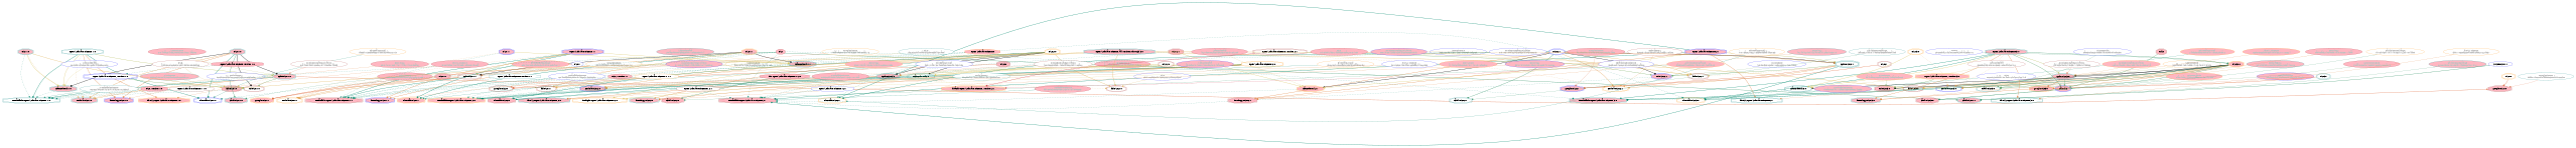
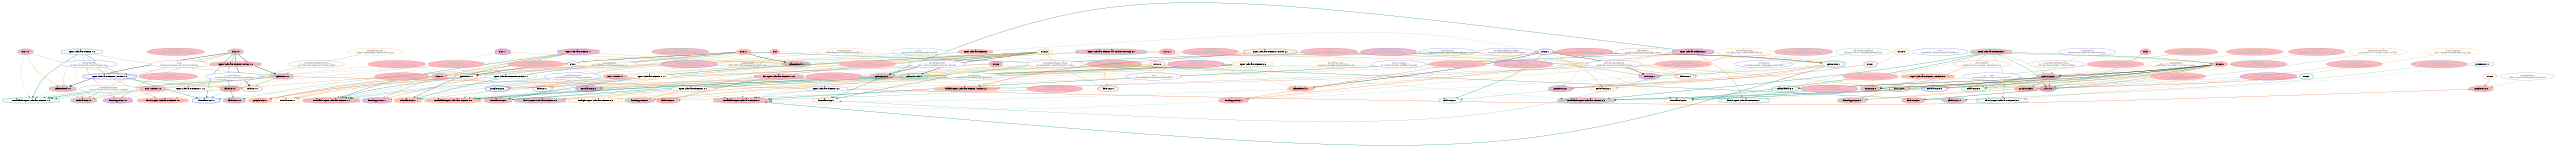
  strict digraph {
    splines=curved
    node [color=brown fillcolor=lightpink shape=doubleoctagon style=filled]
    edge [arrowhead=box color="#00876c" weight=0.5 style=bold]
    n1 [fontcolor=gray label="SPDXLicense\n67e4baa234b5529ed6be01b9214fa39c" shape=ellipse]
    n2 [color=teal label="spdx:OSL-1.0"]
    n3 [fillcolor=white label="osi:OSL-1.0"]
    n4 [label="google:OSL10"]
    n5 [color=teal label="Fedora:OSL-1.0"]
    n6 [label="fsf:OSL-1.0"]
    n7 [color=teal fillcolor=white label="metaeffekt:Open Software License 1.0"]
    n8 [color=teal label="OSL-1.0"]
    n9 [color=blue fillcolor=white label="BlueOak:OSL-1.0"]
    n10 [color=teal label="scancode:osl-1.0"]
    n11 [color=blue label="fossology:OSL-1.0"]
    n12 [color=teal label="cavil:OSL-1.0"]
    n13 [color=teal fillcolor=white label="Open Software License 1.0"]
    n14 [color=darkorange label="ifrOSS:Open Software License 1.0"]
    n15 [color=darkorange fillcolor=white fontcolor=gray label="SPDXLicense\nfb62cd464d3e498c5f8db514f27a71c9" shape=ellipse]
    n16 [fillcolor=white label="spdx:OSL-1.1"]
    n17 [color=darkorange label="google:OSL11"]
    n18 [color=darkorange fillcolor=white label="Fedora:OSL-1-1"]
    n19 [fillcolor=white label="fsf:OSL-1.1"]
    n20 [label="metaeffekt:Open Software License 1.1"]
    n21 [color=darkorange label="OSL-1.1"]
    n22 [color=darkorange label="BlueOak:OSL-1.1"]
    n23 [color=teal label="scancode:osl-1.1"]
    n24 [color=blue label="fossology:OSL-1.1"]
    n25 [color=teal label="cavil:OSL-1.1"]
    n26 [color=blue label="Open Software License 1.1"]
    n27 [fontcolor=gray label="SPDXLicense\na10da0d4fbec5f4201b77f0abf709b38" shape=ellipse]
    n28 [color=teal label="spdx:OSL-2.0"]
-   n29 [fillcolor=white label="google:OSL20"]
+   n29 [color=blue fillcolor=white label="google:OSL20"]
    n30 [color=blue label="Fedora:OSL-2.0"]
    n31 [fillcolor=white label="fsf:OSL-2.0"]
    n32 [color=darkorange label="metaeffekt:Open Software License 2.0"]
    n33 [color=darkorange fillcolor=white label="OSL-2.0"]
    n34 [label="BlueOak:OSL-2.0"]
    n35 [color=teal fillcolor=white label="scancode:osl-2.0"]
    n36 [color=teal label="fossology:OSL-2.0"]
    n37 [label="cavil:OSL-2.0"]
    n38 [color=darkorange fillcolor=white label="fosslight:Open Software License 2.0"]
    n39 [color=darkorange fillcolor=white label="Open Software License 2.0"]
    n40 [color=teal label="ifrOSS:Open Software License 2.0"]
    n41 [color=blue fillcolor=white fontcolor=gray label="SPDXLicense\n3652cc7d9416774c517f7e95b15fc285" shape=ellipse]
    n42 [color=teal fillcolor=white label="spdx:OSL-2.1" shape=tripleoctagon]
    n43 [color=blue label="osi:OSL-2.1"]
    n44 [color=blue label="google:OSL21"]
    n45 [color=darkorange fillcolor=white label="Fedora:OSL-2.1"]
    n46 [fillcolor=white label="fsf:OSL-2.1"]
    n47 [label="metaeffekt:Open Software License 2.1"]
    n48 [color=blue fillcolor=white label="OSL-2.1"]
    n49 [color=darkorange fillcolor=white label="BlueOak:OSL-2.1"]
    n50 [color=darkorange label="scancode:osl-2.1"]
    n51 [label="fossology:OSL-2.1"]
    n52 [color=teal fillcolor=white label="cavil:OSL-2.1"]
    n53 [color=blue label="Open Software License 2.1"]
    n54 [color=teal fillcolor=white label="ifrOSS:Open Software License 2.1"]
    n55 [color=darkorange fillcolor=white fontcolor=gray label="SPDXLicense\n3c2aa85f748b1bdb9141c34e1d479429" shape=ellipse]
    n56 [color=teal label="spdx:OSL-3.0"]
    n57 [label="osi:OSL-3.0"]
    n58 [color=darkorange label="google:OSL30"]
    n59 [color=blue fillcolor=white label="Fedora:OSL-3.0"]
    n60 [color=teal fillcolor=white label="osadl:OSL-3.0"]
    n61 [fillcolor=white label="fsf:OSL-3.0"]
    n62 [color=blue label="cal:osl-3"]
    n63 [color=teal label="metaeffekt:Open Software License 3.0"]
    n64 [color=darkorange label="OSL-3.0"]
    n65 [color=darkorange fillcolor=white label="BlueOak:OSL-3.0"]
    n66 [color=teal fillcolor=white label="scancode:osl-3.0"]
    n67 [color=teal label="fossology:OSL-3.0"]
    n68 [label="cavil:OSL-3.0"]
    n69 [color=teal label="Open Software License 3.0"]
    n70 [color=teal fillcolor=white label="ifrOSS:Open Software License 3.0"]
    n71 [color=teal fontcolor=gray label="OSILicense\ne53564151824a283d90dc69b6689a727" shape=ellipse]
    n72 [color=blue fillcolor=white label="Open Software License, Version 1.0"]
    n73 [color=blue fillcolor=white fontcolor=gray label="OSILicense\nbe1bed33163d870098cc3b1242e7b5bd" shape=ellipse]
    n74 [fillcolor=white label="Open Software License, Version 2.1"]
    n75 [color=darkorange label="hitachi:Open Software License, version 2.1"]
    n76 [color=darkorange fontcolor=gray label="OSILicense\nda47abc826cfd7c2ced342da3b9f38c3" shape=ellipse]
    n77 [color=darkorange label="Open Software License, Version 3.0"]
    n78 [color=teal fillcolor=white fontcolor=gray label="GoogleLicense\n8bfd01d860e404faaeec95ea7f1e26be" shape=ellipse]
    n79 [color=darkorange fillcolor=white label=OSL10]
    n80 [color=darkorange fillcolor=white fontcolor=gray label="GoogleLicense\n193a0afaa53f128a9e56f2e8dbc00407" shape=ellipse]
    n81 [color=blue fillcolor=white label=OSL11 shape=ellipse]
    n82 [color=darkorange fillcolor=white fontcolor=gray label="GoogleLicense\n79afa0a65e7507ad4665949d1eeaf775" shape=ellipse]
    n83 [label=OSL20]
    n84 [fontcolor=gray label="GoogleLicense\na32fe6dd61373a673c8368b95cd94a98" shape=ellipse]
    n85 [fillcolor=white label=OSL21]
    n86 [color=blue fontcolor=gray label="GoogleLicense\n3f04b23cbd4dc0e6e2d7ca824b4de6b0" shape=ellipse]
    n87 [color=teal fillcolor=white label=OSL30]
    n88 [fontcolor=gray label="FedoraEntry\n3e80c86cffed9ba8cdf435d62f3138ea" shape=ellipse]
    n89 [label="OSL-1-1"]
    n90 [color=blue label="OSL 1.1"]
    n91 [color=blue fillcolor=white fontcolor=gray label="FedoraEntry\nb2c5b30caa346822e3ab6b207893bed6" shape=ellipse]
    n92 [color=teal label="OSL 1.0"]
    n93 [color=teal fillcolor=white fontcolor=gray label="FedoraEntry\n55cd98bc748e01afa7e1601c309e8b81" shape=ellipse]
    n94 [fillcolor=white label="OSL 2.0"]
    n95 [fillcolor=white fontcolor=gray label="FedoraEntry\nf68c231cb2c7fbcda10a200ff5178b3c" shape=ellipse]
    n96 [label="OSL 2.1"]
    n97 [color=teal fontcolor=gray label="FedoraEntry\n3d42aca9902eeea5b35f302393a48228" shape=ellipse]
    n98 [color=darkorange fillcolor=white label="OSL 3.0"]
    n99 [color=darkorange fillcolor=white fontcolor=gray label="BlueOakCouncil\nd535b1c5e5feaf63d7fdd46bab602103" shape=ellipse]
    n100 [color=darkorange label="Open Software License" shape=octagon]
    n101 [color=blue fillcolor=white fontcolor=gray label="BlueOakCouncil\nf8b721a973045eea6ed880df04e3d050" shape=ellipse]
    n102 [color=darkorange fillcolor=white fontcolor=gray label="BlueOakCouncil\n1bc6282b0908ff3d035ea33daa99c152" shape=ellipse]
    n103 [color=darkorange fillcolor=white fontcolor=gray label="BlueOakCouncil\na7076a282052215f3a0d5fafa4fc8163" shape=ellipse]
    n104 [color=darkorange fontcolor=gray label="BlueOakCouncil\n24bfcd8cafe3e0f057f718bcb2f9ca72" shape=ellipse]
    n105 [color=blue fillcolor=white fontcolor=gray label="OSADLRule\n8aec5cdce230beb54d193ab79b0b6c91" shape=ellipse]
    n106 [color=darkorange fontcolor=gray label="OSADLMatrix\n94a01ba5144ebc89fff3c1e7494d6155" shape=ellipse]
    n107 [fillcolor=white fontcolor=gray label="FSF\nadf0302d6c9293725a759b91e9e3fdce" shape=ellipse]
    n108 [color=teal label="Open Software License, all versions through 3.0"]
    n109 [color=teal fillcolor=white fontcolor=gray label="FSF\n1fe2e32ddb0da9cbc2beecf5f4c31aed" shape=ellipse]
    n110 [color=blue fillcolor=white fontcolor=gray label="FSF\ncbd1002fd35454cfe602c12d9e60d38d" shape=ellipse]
    n111 [fontcolor=gray label="FSF\n0d75bfdc4d5c7dbf953985a62e157beb" shape=ellipse]
    n112 [color=blue fillcolor=white fontcolor=gray label="FSF\n0688923ea9aa75045d772b420c46241d" shape=ellipse]
    n113 [fontcolor=gray label="ChooseALicense\nf13aa4ec9e4873639f7e623b2066ac7c" shape=ellipse]
    n114 [label="osl-3"]
    n115 [color=blue fillcolor=white fontcolor=gray label="ScancodeData\n88d2f97ca9d2e4fe762fb4aa335600d0" shape=ellipse]
    n116 [color=teal fontcolor=gray label="ScancodeData\n254a6d9b0e96f5625bb773f63ce3ed14" shape=ellipse]
    n117 [color=blue fontcolor=gray label="ScancodeData\na9cbf324842e807be8ef6d81345a069d" shape=ellipse]
    n118 [fontcolor=gray label="ScancodeData\n4c27fce0ee2fc6d6a2683463cb16b2eb" shape=ellipse]
    n119 [fillcolor=white fontcolor=gray label="ScancodeData\nc58e56ad37e5180c58318d8df4d32400" shape=ellipse]
    n120 [color=darkorange fontcolor=gray label="Fossology\n39271fd2a746b9c7bd31f1665c022898" shape=ellipse]
    n121 [color=teal fontcolor=gray label="Fossology\n4024b4c2d0d4d24a75e4d12a8d003879" shape=ellipse]
    n122 [fontcolor=gray label="Fossology\n5913401872c34467444fc7440e1bea51" shape=ellipse]
    n123 [color=blue fontcolor=gray label="Fossology\n954275409d251d56b70966954b76c850" shape=ellipse]
    n124 [fontcolor=gray label="Fossology\n0abb5fafe2403a8db191e7533e714baa" shape=ellipse]
    n125 [color=blue fillcolor=white fontcolor=gray label="OKFN\n29c8ebdb21fc4e8388ad2ba7a33ac07c" shape=ellipse]
    n126 [fillcolor=white fontcolor=gray label="OrtLicenseCategorization\n82a4bed4f0f7e28561e44de0f904a355" shape=ellipse]
    n127 [color=blue fontcolor=gray label="OrtLicenseCategorization\nb70b3c3aa9cf71af9de55d0044683967" shape=ellipse]
    n128 [fillcolor=white fontcolor=gray label="OrtLicenseCategorization\n40ede6239a3514eb8aade225a4106a00" shape=ellipse]
    n129 [color=blue fillcolor=white fontcolor=gray label="OrtLicenseCategorization\n8191e511e94c2ba23d634f40a3e8ec05" shape=ellipse]
    n130 [fillcolor=white fontcolor=gray label="OrtLicenseCategorization\n1af46a34b8ac44ecf97143f5d0449558" shape=ellipse]
    n131 [color=blue fontcolor=gray label="OrtLicenseCategorization\neee1a76e42df5763a43e2f8ce35bd7f1" shape=ellipse]
    n132 [color=darkorange fontcolor=gray label="OrtLicenseCategorization\n16a164a0c991d3618594dc190deecd1a" shape=ellipse]
    n133 [color=darkorange fontcolor=gray label="CavilLicenseChange\n6d04307ec90f3d6c52a1bae1c05db674" shape=ellipse]
    n134 [color=teal fontcolor=gray label="CavilLicenseChange\ne208debb81f2093aa14f39e634d27d72" shape=ellipse]
    n135 [color=blue fillcolor=white label="SUSE-OSL-1.1" shape=octagon]
    n136 [color=darkorange fontcolor=gray label="CavilLicenseChange\n5ac930bab03fed87458310574ceaa909" shape=ellipse]
    n137 [color=teal fillcolor=white fontcolor=gray label="CavilLicenseChange\n3fb263240f1e47a8dcec938ed59ea4ed" shape=ellipse]
    n138 [color=darkorange fillcolor=white fontcolor=gray label="CavilLicenseChange\nd076bd6d71b477b16601722f770d4f89" shape=ellipse]
    n139 [color=blue fontcolor=gray label="MetaeffektLicense\nd89a89c94a111cae8d83eeeaee2433b3" shape=ellipse]
    n140 [label=OSL shape=octagon]
    n141 [fontcolor=gray label="MetaeffektLicense\nffd15ebf29ed3a5e72c37076448956e3" shape=ellipse]
    n142 [fillcolor=white label="Open Software Licensev. 2.1" shape=octagon]
    n143 [color=blue fillcolor=white label="Open Software License v.2.1" shape=octagon]
    n144 [fontcolor=gray label="MetaeffektLicense\n80b36df1a9d543fc4c00773c371070ba" shape=ellipse]
    n145 [label="The Open Software License v. 2.0" shape=octagon]
    n146 [color=blue fillcolor=white fontcolor=gray label="MetaeffektLicense\n1c0499ff3a592f097b7bb20b7d2993be" shape=ellipse]
    n147 [label="OSL, Version 1.1" shape=ellipse]
    n148 [color=darkorange fillcolor=white label="Open Software License v. 1.1" shape=octagon]
    n149 [color=teal fillcolor=white label="Open Software License version 1.1" shape=octagon]
    n150 [color=teal fillcolor=white fontcolor=gray label="MetaeffektLicense\n7e26c249a28d4c731a10452e1182598d" shape=ellipse]
    n151 [label="OSL, Version 1.0" shape=octagon]
    n152 [fillcolor=white label="Open Software License v. 1.0" shape=octagon]
    n153 [label="Open Software License version 1.0" shape=octagon]
    n154 [color=darkorange fontcolor=gray label="FOSSLight\na74ddc2ad96990979174212316f3c5c0" shape=ellipse]
    n155 [color=blue fillcolor=white fontcolor=gray label="HitachiOpenLicense\n736f980f74c86e16b0bf0e55f2b6adcc" shape=ellipse]
    n156 [fontcolor=gray label="ifrOSS License\n157edd9f884024a759578f33097f088a" shape=ellipse]
    n157 [color=blue fillcolor=white fontcolor=gray label="ifrOSS License\nd07d692e4de7fae76cf8ff92a4662e3e" shape=ellipse]
    n158 [color=darkorange fontcolor=gray label="ifrOSS License\n0c3dec966f09b63d1fd8433277182624" shape=ellipse]
    n159 [color=darkorange fillcolor=white fontcolor=gray label="ifrOSS License\ncbb1786cefc2c0a8eaf1ca952122d937" shape=ellipse]
    n1 -> n2 [arrowhead=diamond color="#b8bf62" style=""]
    n2 -> n3 [arrowhead=diamond color="#78ab63" weight=0.7]
    n2 -> n4 [arrowhead=diamond color="#e06f45" weight=0.7]
    n2 -> n5 [color="#e09d4b" weight=0.7]
    n2 -> n6 [color="#deb256" style=dashed]
    n2 -> n7 [arrowhead=diamond weight=0.7]
    n3 -> n7 [style=dashed]
    n8 -> n2 [arrowhead=diamond weight=0.7 color=""]
    n8 -> n3 [weight=0.7 color=""]
    n8 -> n5 [color="#e09d4b" weight=0.7]
    n8 -> n9 [weight=0.7]
    n8 -> n10 [weight=0.7 color=""]
    n8 -> n11 [color="#e18745" weight=0.7]
    n8 -> n12 [arrowhead=diamond color="#379469" weight=0.7]
    n10 -> n7 [arrowhead=diamond style=dashed]
    n13 -> n2 [arrowhead=diamond color="#b8bf62" weight=0.7]
    n13 -> n5 [color="#e09d4b" style=dashed]
    n13 -> n7 [weight=0.7]
    n13 -> n9 [weight=0.7]
    n13 -> n10 [arrowhead=diamond color="#dac767" weight=0.7]
    n13 -> n11 [color="#e18745" weight=0.7]
    n13 -> n14 [arrowhead=diamond color="#e18745" weight=0.7]
    n15 -> n16 [color="#b8bf62" style=""]
    n16 -> n17 [color="#e06f45" weight=0.7]
    n16 -> n18 [color="#e09d4b" weight=0.7]
    n16 -> n19 [arrowhead=diamond color="#deb256" style=dashed]
    n16 -> n20 [arrowhead=diamond weight=0.7]
    n21 -> n16 [weight=0.7 color=""]
    n21 -> n19 [color="#deb256" weight=0.7]
    n21 -> n22 [weight=0.7]
    n21 -> n23 [arrowhead=diamond weight=0.7 color=""]
    n21 -> n24 [arrowhead=diamond color="#e18745" weight=0.7]
    n21 -> n25 [arrowhead=diamond color="#379469" weight=0.7]
    n23 -> n20 [style=dashed]
    n26 -> n16 [color="#b8bf62" weight=0.7]
    n26 -> n18 [arrowhead=diamond color="#e09d4b" style=dashed]
    n26 -> n20 [arrowhead=diamond weight=0.7]
    n26 -> n22 [weight=0.7]
    n26 -> n23 [arrowhead=diamond color="#dac767" weight=0.7]
    n26 -> n24 [color="#e18745" weight=0.7]
    n27 -> n28 [arrowhead=diamond color="#b8bf62" style=""]
    n28 -> n29 [arrowhead=diamond color="#e06f45" weight=0.7]
    n28 -> n30 [color="#e09d4b" weight=0.7]
    n28 -> n31 [color="#deb256" style=dashed]
    n28 -> n32 [arrowhead=diamond weight=0.7]
    n33 -> n28 [weight=0.7 color=""]
    n33 -> n30 [color="#e09d4b" weight=0.7]
    n33 -> n31 [arrowhead=diamond color="#deb256" weight=0.7]
    n33 -> n32 [style=dashed]
    n33 -> n34 [arrowhead=diamond weight=0.7]
    n33 -> n35 [arrowhead=diamond weight=0.7 color=""]
    n33 -> n36 [arrowhead=diamond color="#e18745" weight=0.7]
    n33 -> n37 [arrowhead=diamond color="#379469" weight=0.7]
    n33 -> n38 [arrowhead=diamond color="#dac767" weight=0.7]
    n35 -> n32 [style=dashed]
    n39 -> n28 [arrowhead=diamond color="#b8bf62" weight=0.7]
    n39 -> n30 [color="#e09d4b" style=dashed]
    n39 -> n32 [arrowhead=diamond weight=0.7]
    n39 -> n34 [arrowhead=diamond weight=0.7]
    n39 -> n35 [arrowhead=diamond color="#dac767" weight=0.7]
    n39 -> n36 [color="#e18745" weight=0.7]
    n39 -> n38 [arrowhead=diamond color="#dac767" weight=0.7]
    n39 -> n40 [color="#e18745" weight=0.7]
    n41 -> n42 [arrowhead=diamond color="#b8bf62" style=""]
    n42 -> n43 [arrowhead=diamond color="#78ab63" weight=0.7]
    n42 -> n44 [color="#e06f45" weight=0.7]
    n42 -> n45 [color="#e09d4b" weight=0.7]
    n42 -> n46 [color="#deb256" style=dashed]
    n42 -> n47 [arrowhead=diamond weight=0.7]
    n43 -> n47 [style=dashed]
    n48 -> n42 [arrowhead=diamond weight=0.7 color=""]
    n48 -> n43 [weight=0.7 color=""]
    n48 -> n45 [color="#e09d4b" weight=0.7]
    n48 -> n46 [color="#deb256" weight=0.7]
    n48 -> n47 [arrowhead=diamond style=dashed]
    n48 -> n49 [weight=0.7]
    n48 -> n50 [arrowhead=diamond weight=0.7 color=""]
    n48 -> n51 [arrowhead=diamond color="#e18745" weight=0.7]
    n48 -> n52 [arrowhead=diamond color="#379469" weight=0.7]
    n50 -> n47 [arrowhead=diamond style=dashed]
    n53 -> n42 [color="#b8bf62" weight=0.7]
    n53 -> n45 [color="#e09d4b" style=dashed]
    n53 -> n47 [weight=0.7]
    n53 -> n49 [arrowhead=diamond weight=0.7]
    n53 -> n50 [color="#dac767" weight=0.7]
    n53 -> n51 [color="#e18745" weight=0.7]
    n53 -> n54 [arrowhead=diamond color="#e18745" weight=0.7]
    n55 -> n56 [color="#b8bf62" style=""]
    n56 -> n57 [color="#78ab63" weight=0.7]
    n56 -> n58 [color="#e06f45" weight=0.7]
    n56 -> n59 [arrowhead=diamond color="#e09d4b" weight=0.7]
    n56 -> n60 [arrowhead=diamond color="#58a066" weight=0.7]
    n56 -> n61 [color="#deb256" style=dashed]
    n56 -> n62 [arrowhead=diamond color="#58a066" weight=0.7]
    n56 -> n63 [arrowhead=diamond weight=0.7]
    n57 -> n63 [arrowhead=diamond style=dashed]
    n64 -> n56 [arrowhead=diamond weight=0.7 color=""]
    n64 -> n57 [weight=0.7 color=""]
    n64 -> n59 [color="#e09d4b" weight=0.7]
    n64 -> n60 [arrowhead=diamond color="#58a066" weight=0.7]
    n64 -> n61 [color="#deb256" weight=0.7]
    n64 -> n65 [arrowhead=diamond weight=0.7]
    n64 -> n66 [arrowhead=diamond weight=0.7 color=""]
    n64 -> n67 [color="#e18745" weight=0.7]
    n64 -> n68 [arrowhead=diamond color="#379469" weight=0.7]
    n66 -> n63 [style=dashed]
    n69 -> n56 [arrowhead=diamond color="#b8bf62" weight=0.7]
    n69 -> n59 [color="#e09d4b" style=dashed]
    n69 -> n62 [arrowhead=diamond color="#58a066" weight=0.7]
    n69 -> n63 [arrowhead=diamond weight=0.7]
    n69 -> n64 [arrowhead=diamond color="#379469" weight=0.7]
    n69 -> n65 [arrowhead=diamond weight=0.7]
    n69 -> n66 [color="#dac767" weight=0.7]
    n69 -> n67 [arrowhead=diamond color="#e18745" weight=0.7]
    n69 -> n70 [color="#e18745" weight=0.7]
    n71 -> n3 [arrowhead=diamond color="#78ab63" style=""]
    n72 -> n3 [arrowhead=diamond color="#78ab63" weight=0.7]
    n73 -> n43 [arrowhead=diamond color="#78ab63" style=""]
    n74 -> n43 [arrowhead=diamond color="#78ab63" weight=0.7]
    n74 -> n75 [color="#d43d51" weight=0.7]
    n76 -> n57 [arrowhead=diamond color="#78ab63" style=""]
    n77 -> n57 [color="#78ab63" weight=0.7]
    n78 -> n4 [color="#e06f45" style=""]
    n79 -> n4 [color="#e06f45" weight=0.7]
    n80 -> n17 [color="#e06f45" style=""]
    n81 -> n17 [arrowhead=diamond color="#e06f45" weight=0.7]
    n82 -> n29 [color="#e06f45" style=""]
    n83 -> n29 [color="#e06f45" weight=0.7]
    n84 -> n44 [color="#e06f45" style=""]
    n85 -> n44 [arrowhead=diamond color="#e06f45" weight=0.7]
    n86 -> n58 [arrowhead=diamond color="#e06f45" style=""]
    n87 -> n58 [arrowhead=diamond color="#e06f45" weight=0.7]
    n88 -> n18 [arrowhead=diamond color="#e09d4b" style=""]
    n89 -> n18 [color="#e09d4b" weight=0.7]
    n90 -> n18 [arrowhead=diamond color="#e09d4b" style=dashed]
    n90 -> n20 [arrowhead=diamond style=dashed]
    n90 -> n23 [color="#dac767" weight=0.7]
    n91 -> n5 [color="#e09d4b" style=""]
    n92 -> n5 [arrowhead=diamond color="#e09d4b" style=dashed]
    n92 -> n6 [arrowhead=diamond color="#deb256" weight=0.7]
    n92 -> n7 [arrowhead=diamond style=dashed]
    n92 -> n10 [color="#dac767" weight=0.7]
    n93 -> n30 [color="#e09d4b" style=""]
    n94 -> n30 [color="#e09d4b" style=dashed]
    n94 -> n35 [arrowhead=diamond color="#dac767" weight=0.7]
    n95 -> n45 [color="#e09d4b" style=""]
    n96 -> n45 [color="#e09d4b" style=dashed]
    n96 -> n47 [style=dashed]
    n96 -> n50 [arrowhead=diamond color="#dac767" weight=0.7]
    n97 -> n59 [arrowhead=diamond color="#e09d4b" style=""]
    n98 -> n59 [color="#e09d4b" style=dashed]
    n98 -> n66 [color="#dac767" weight=0.7]
    n99 -> n9 [arrowhead=diamond style=""]
    n100 -> n9 [style=dashed]
    n100 -> n22 [arrowhead=diamond style=dashed]
    n100 -> n34 [style=dashed]
    n100 -> n49 [arrowhead=diamond style=dashed]
    n100 -> n65 [style=dashed]
    n101 -> n22 [arrowhead=diamond style=""]
    n102 -> n34 [arrowhead=diamond style=""]
    n103 -> n49 [arrowhead=diamond style=""]
    n104 -> n65 [style=""]
    n105 -> n60 [arrowhead=diamond color="#58a066" style=""]
    n106 -> n60 [color="#58a066" style=""]
    n107 -> n6 [color="#deb256" style=""]
    n108 -> n6 [color="#deb256" weight=0.7]
    n108 -> n19 [color="#deb256" weight=0.7]
    n108 -> n31 [arrowhead=diamond color="#deb256" weight=0.7]
    n108 -> n46 [color="#deb256" weight=0.7]
    n108 -> n61 [arrowhead=diamond color="#deb256" weight=0.7]
    n109 -> n19 [color="#deb256" style=""]
    n110 -> n31 [color="#deb256" style=""]
    n111 -> n46 [arrowhead=diamond color="#deb256" style=""]
    n112 -> n61 [color="#deb256" style=""]
    n113 -> n62 [arrowhead=diamond color="#58a066" style=""]
    n114 -> n62 [color="#58a066" weight=0.7]
    n115 -> n10 [color="#dac767" style=""]
    n116 -> n23 [color="#dac767" style=""]
    n117 -> n35 [arrowhead=diamond color="#dac767" style=""]
    n118 -> n50 [arrowhead=diamond color="#dac767" style=""]
    n119 -> n66 [color="#dac767" style=""]
    n120 -> n24 [arrowhead=diamond color="#e18745" style=""]
    n121 -> n51 [color="#e18745" style=""]
    n122 -> n11 [color="#e18745" style=""]
    n123 -> n36 [color="#e18745" style=""]
    n124 -> n67 [color="#e18745" style=""]
    n125 -> n64 [arrowhead=diamond color="#379469" style=""]
    n126 -> n2 [arrowhead=diamond color="#e06f45" style=""]
    n127 -> n16 [arrowhead=diamond color="#e06f45" style=""]
    n128 -> n28 [color="#e06f45" style=""]
    n129 -> n42 [arrowhead=diamond color="#e06f45" style=""]
    n130 -> n56 [color="#e06f45" style=""]
    n131 -> n42 [arrowhead=diamond color="#e09d4b" style=""]
    n132 -> n56 [arrowhead=diamond color="#e09d4b" style=""]
    n133 -> n12 [color="#379469" style=""]
    n134 -> n25 [arrowhead=diamond color="#379469" style=""]
-   n135 -> n25 [color="#379469"]
+   n135 -> n25 [color="#379469" style=dashed]
    n136 -> n37 [color="#379469" style=""]
    n137 -> n52 [color="#379469" style=""]
    n138 -> n68 [color="#379469" style=""]
    n139 -> n63 [style=""]
    n140 -> n7 [arrowhead=diamond style=dashed]
    n140 -> n20 [arrowhead=diamond style=dashed]
    n140 -> n32 [arrowhead=diamond style=dashed]
    n140 -> n47 [arrowhead=diamond style=dashed]
    n140 -> n63 [style=dashed]
    n141 -> n47 [style=""]
    n142 -> n47 [arrowhead=diamond style=dashed]
    n143 -> n47 [style=dashed]
    n144 -> n32 [style=""]
    n145 -> n32 [style=dashed]
    n146 -> n20 [style=""]
    n147 -> n20 [arrowhead=diamond style=dashed]
    n148 -> n20 [style=dashed]
    n149 -> n20 [style=dashed]
    n150 -> n7 [arrowhead=diamond style=""]
    n151 -> n7 [arrowhead=diamond style=dashed]
    n152 -> n7 [arrowhead=diamond style=dashed]
    n153 -> n72 [arrowhead=diamond style=dashed]
    n154 -> n38 [color="#dac767" style=""]
    n155 -> n75 [color="#d43d51" style=""]
    n156 -> n14 [color="#e18745" style=""]
    n157 -> n40 [arrowhead=diamond color="#e18745" style=""]
    n158 -> n54 [arrowhead=diamond color="#e18745" style=""]
    n159 -> n70 [color="#e18745" style=""]
  }
